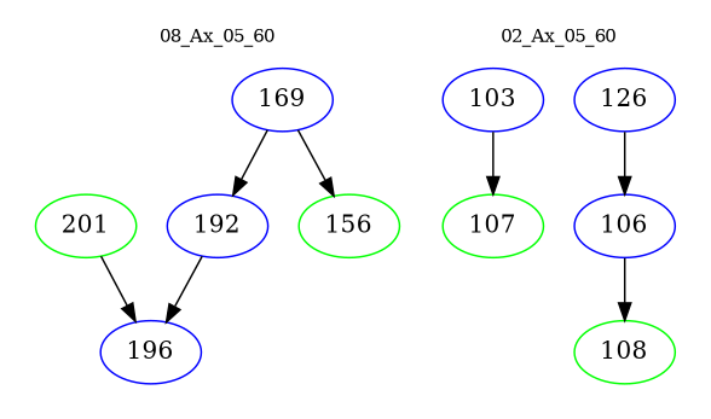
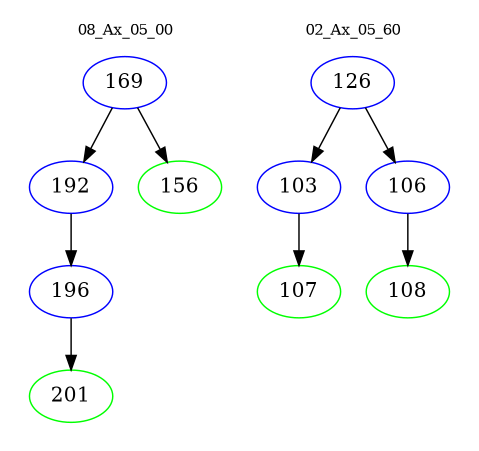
  digraph {
    node [color=blue]
    edge [color=black]
    n1 [label=192]
    n2 [label=169]
    n3 [label=196]
    n4 [color=green label=156]
    n5 [color=green label=201]
    n6 [label=126]
    n7 [label=103]
    n8 [label=106]
    n9 [color=green label=107]
    n10 [color=green label=108]
    subgraph cluster_1 {
      color=white
      fontsize=10
-     label="08_Ax_05_60"
+     label="08_Ax_05_00"
      n1
      n2
      n3
      n4
      n5
    }
    subgraph cluster_2 {
      color=white
      fontsize=10
      label="02_Ax_05_60"
      n6
      n7
      n8
      n9
      n10
    }
    n1 -> n3
    n2 -> n1
    n2 -> n4
-   n5 -> n3
+   n3 -> n5
+   n6 -> n7
    n6 -> n8
    n7 -> n9
    n8 -> n10
  }
